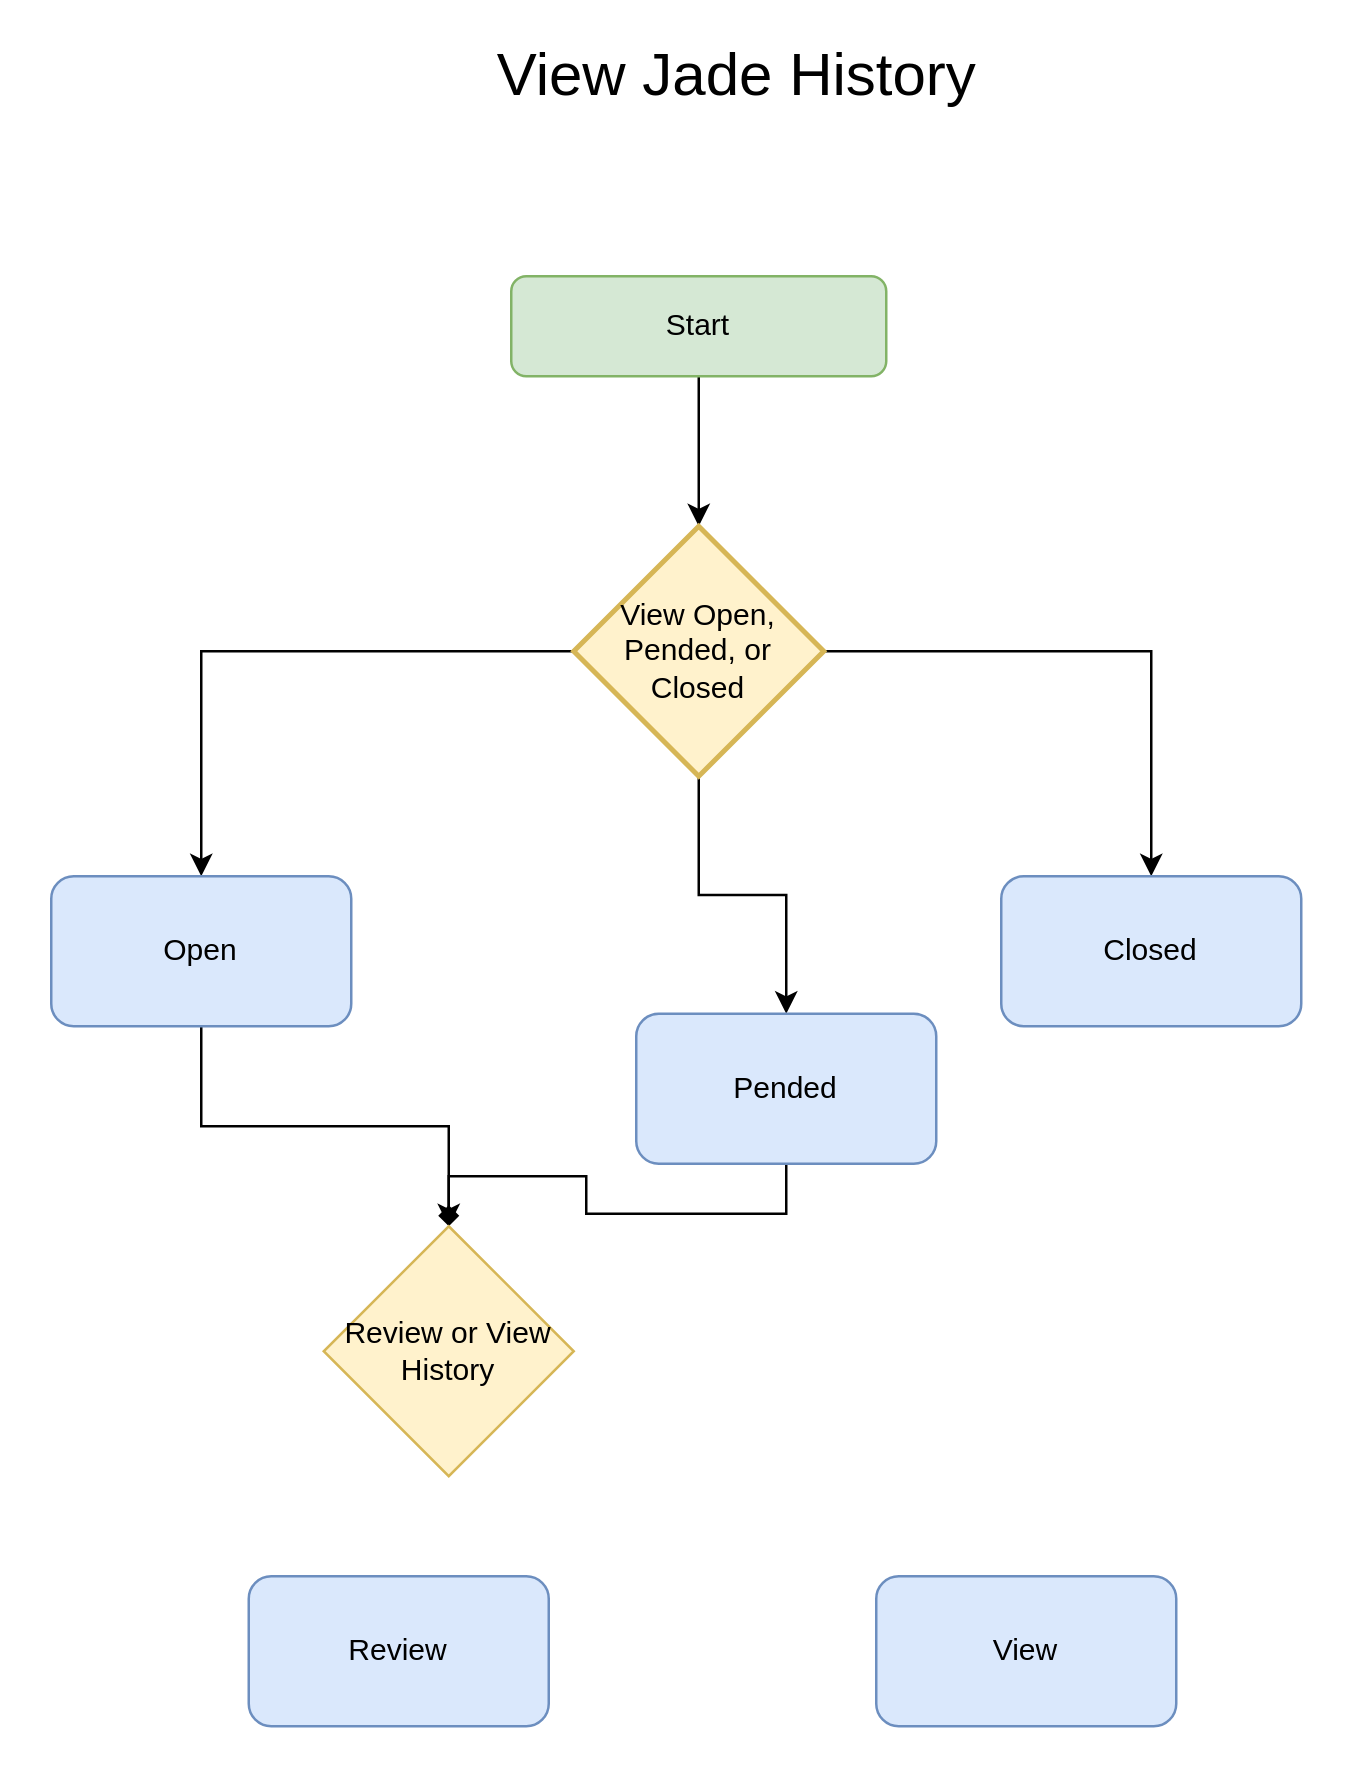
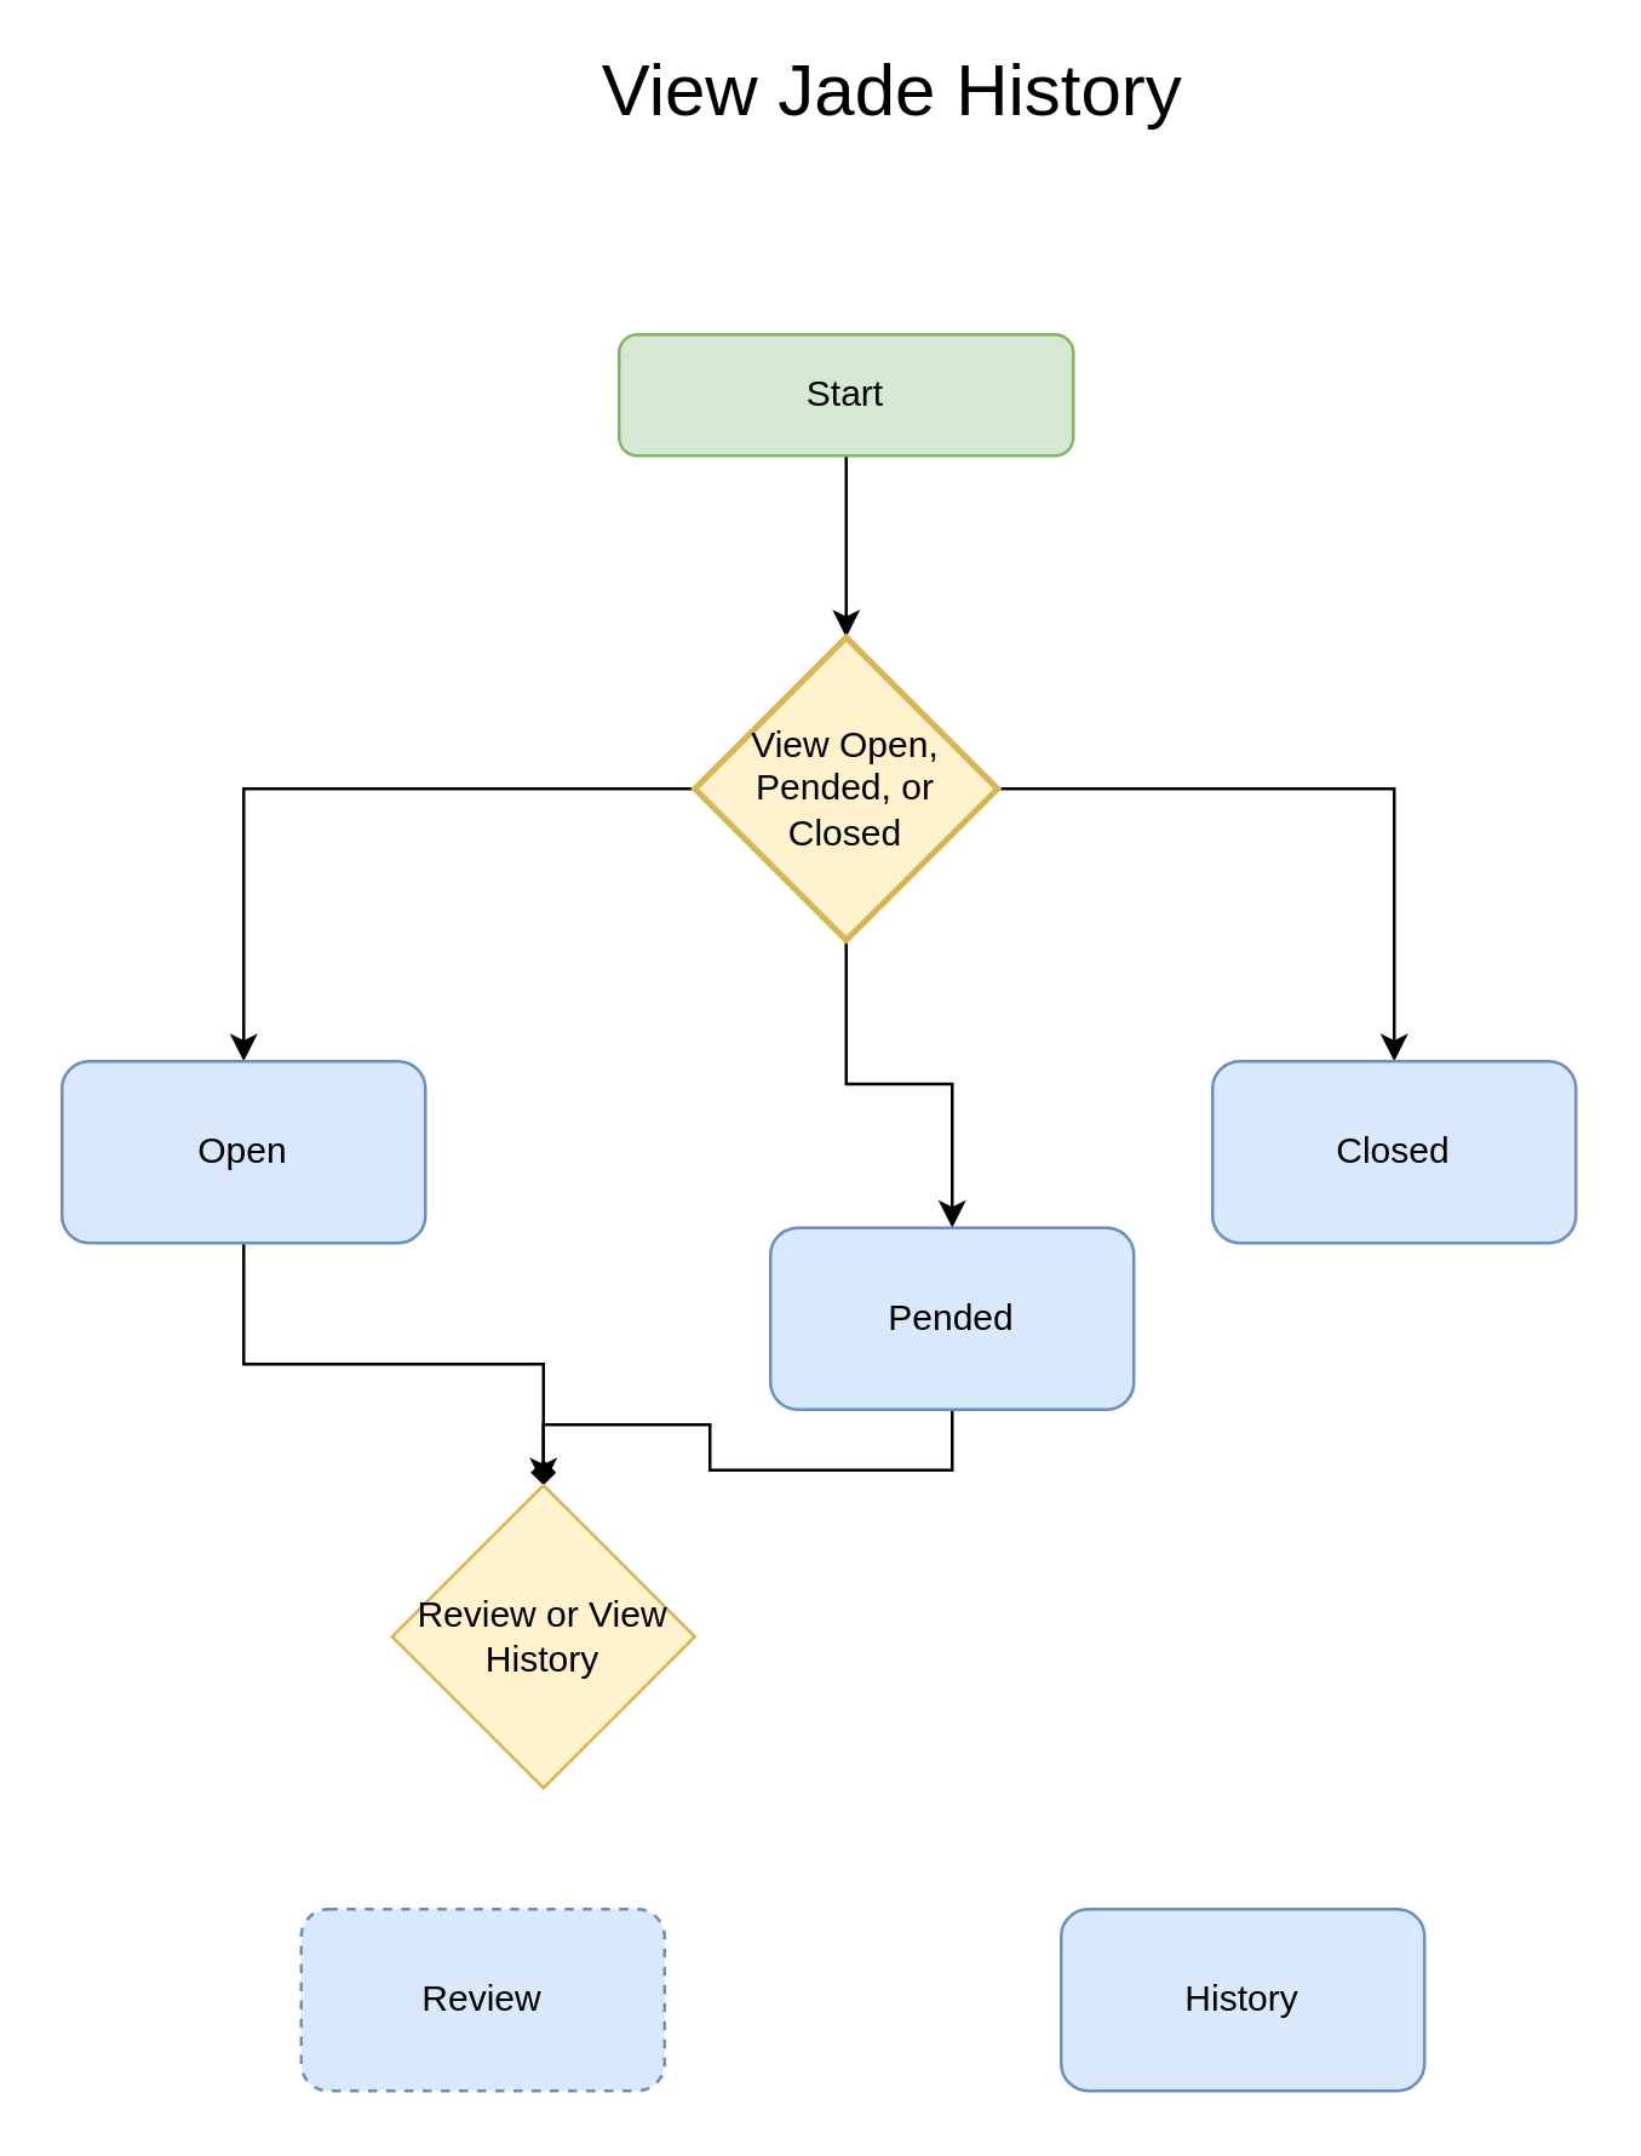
  <mxCell id="0" />
  <mxCell id="1" parent="0" />
  <mxCell id="2" style="edgeStyle=orthogonalEdgeStyle;rounded=0;orthogonalLoop=1;jettySize=auto;html=1;exitX=0.5;exitY=1;exitDx=0;exitDy=0;" edge="1" parent="1" source="3" target="8"><mxGeometry relative="1" as="geometry" /></mxCell>
  <mxCell id="3" value="Start" style="rounded=1;whiteSpace=wrap;html=1;fontSize=12;glass=0;strokeWidth=1;shadow=0;fillColor=#d5e8d4;strokeColor=#82b366;" parent="1" vertex="1"><mxGeometry x="204" y="110" width="150" height="40" as="geometry" /></mxCell>
  <mxCell id="4" value="&lt;font style=&quot;font-size: 24px&quot;&gt;View Jade History&lt;/font&gt;" style="text;html=1;align=center;verticalAlign=middle;resizable=0;points=[];autosize=1;" parent="1" vertex="1"><mxGeometry x="174" y="20" width="240" height="20" as="geometry" /></mxCell>
  <mxCell id="5" style="edgeStyle=orthogonalEdgeStyle;rounded=0;orthogonalLoop=1;jettySize=auto;html=1;exitX=0;exitY=0.5;exitDx=0;exitDy=0;exitPerimeter=0;" edge="1" parent="1" source="8" target="10"><mxGeometry relative="1" as="geometry" /></mxCell>
  <mxCell id="6" style="edgeStyle=orthogonalEdgeStyle;rounded=0;orthogonalLoop=1;jettySize=auto;html=1;exitX=0.5;exitY=1;exitDx=0;exitDy=0;exitPerimeter=0;entryX=0.5;entryY=0;entryDx=0;entryDy=0;" edge="1" parent="1" source="8" target="12"><mxGeometry relative="1" as="geometry" /></mxCell>
  <mxCell id="7" style="edgeStyle=orthogonalEdgeStyle;rounded=0;orthogonalLoop=1;jettySize=auto;html=1;exitX=1;exitY=0.5;exitDx=0;exitDy=0;exitPerimeter=0;" edge="1" parent="1" source="8" target="13"><mxGeometry relative="1" as="geometry" /></mxCell>
  <mxCell id="8" value="View Open, Pended, or Closed" style="strokeWidth=2;html=1;shape=mxgraph.flowchart.decision;whiteSpace=wrap;fillColor=#fff2cc;strokeColor=#d6b656;" vertex="1" parent="1"><mxGeometry x="229" y="210" width="100" height="100" as="geometry" /></mxCell>
  <mxCell id="9" style="edgeStyle=orthogonalEdgeStyle;rounded=0;orthogonalLoop=1;jettySize=auto;html=1;exitX=0.5;exitY=1;exitDx=0;exitDy=0;endArrow=diamond;" edge="1" parent="1" source="10" target="16"><mxGeometry relative="1" as="geometry" /></mxCell>
  <mxCell id="10" value="Open" style="rounded=1;whiteSpace=wrap;html=1;fillColor=#dae8fc;strokeColor=#6c8ebf;" vertex="1" parent="1"><mxGeometry x="20" y="350" width="120" height="60" as="geometry" /></mxCell>
  <mxCell id="11" style="edgeStyle=orthogonalEdgeStyle;rounded=0;orthogonalLoop=1;jettySize=auto;html=1;exitX=0.5;exitY=1;exitDx=0;exitDy=0;entryX=0.5;entryY=0;entryDx=0;entryDy=0;" edge="1" parent="1" source="12" target="16"><mxGeometry relative="1" as="geometry" /></mxCell>
  <mxCell id="12" value="Pended" style="rounded=1;whiteSpace=wrap;html=1;fillColor=#dae8fc;strokeColor=#6c8ebf;" vertex="1" parent="1"><mxGeometry x="254" y="405" width="120" height="60" as="geometry" /></mxCell>
  <mxCell id="13" value="Closed" style="rounded=1;whiteSpace=wrap;html=1;fillColor=#dae8fc;strokeColor=#6c8ebf;" vertex="1" parent="1"><mxGeometry x="400" y="350" width="120" height="60" as="geometry" /></mxCell>
- <mxCell id="14" value="Review" style="rounded=1;whiteSpace=wrap;html=1;fillColor=#dae8fc;strokeColor=#6c8ebf;" vertex="1" parent="1"><mxGeometry x="99" y="630" width="120" height="60" as="geometry" /></mxCell>
- <mxCell id="15" value="View" style="rounded=1;whiteSpace=wrap;html=1;fillColor=#dae8fc;strokeColor=#6c8ebf;" vertex="1" parent="1"><mxGeometry x="350" y="630" width="120" height="60" as="geometry" /></mxCell>
+ <mxCell id="14" value="Review" style="rounded=1;whiteSpace=wrap;html=1;fillColor=#dae8fc;strokeColor=#6c8ebf;dashed=1;" vertex="1" parent="1"><mxGeometry x="99" y="630" width="120" height="60" as="geometry" /></mxCell>
+ <mxCell id="15" value="History" style="rounded=1;whiteSpace=wrap;html=1;fillColor=#dae8fc;strokeColor=#6c8ebf;" vertex="1" parent="1"><mxGeometry x="350" y="630" width="120" height="60" as="geometry" /></mxCell>
  <mxCell id="16" value="Review or View History" style="rhombus;whiteSpace=wrap;html=1;fillColor=#fff2cc;strokeColor=#d6b656;" vertex="1" parent="1"><mxGeometry x="129" y="490" width="100" height="100" as="geometry" /></mxCell>
